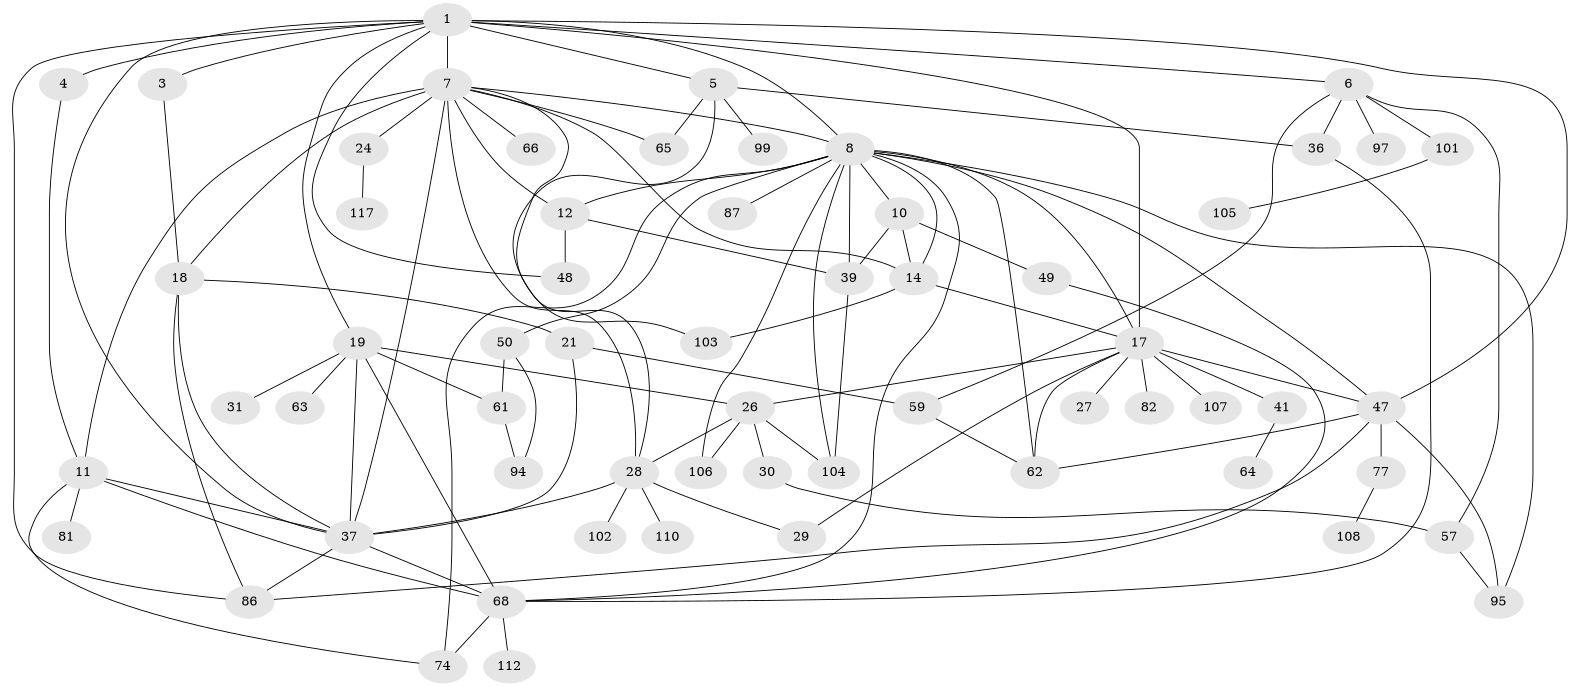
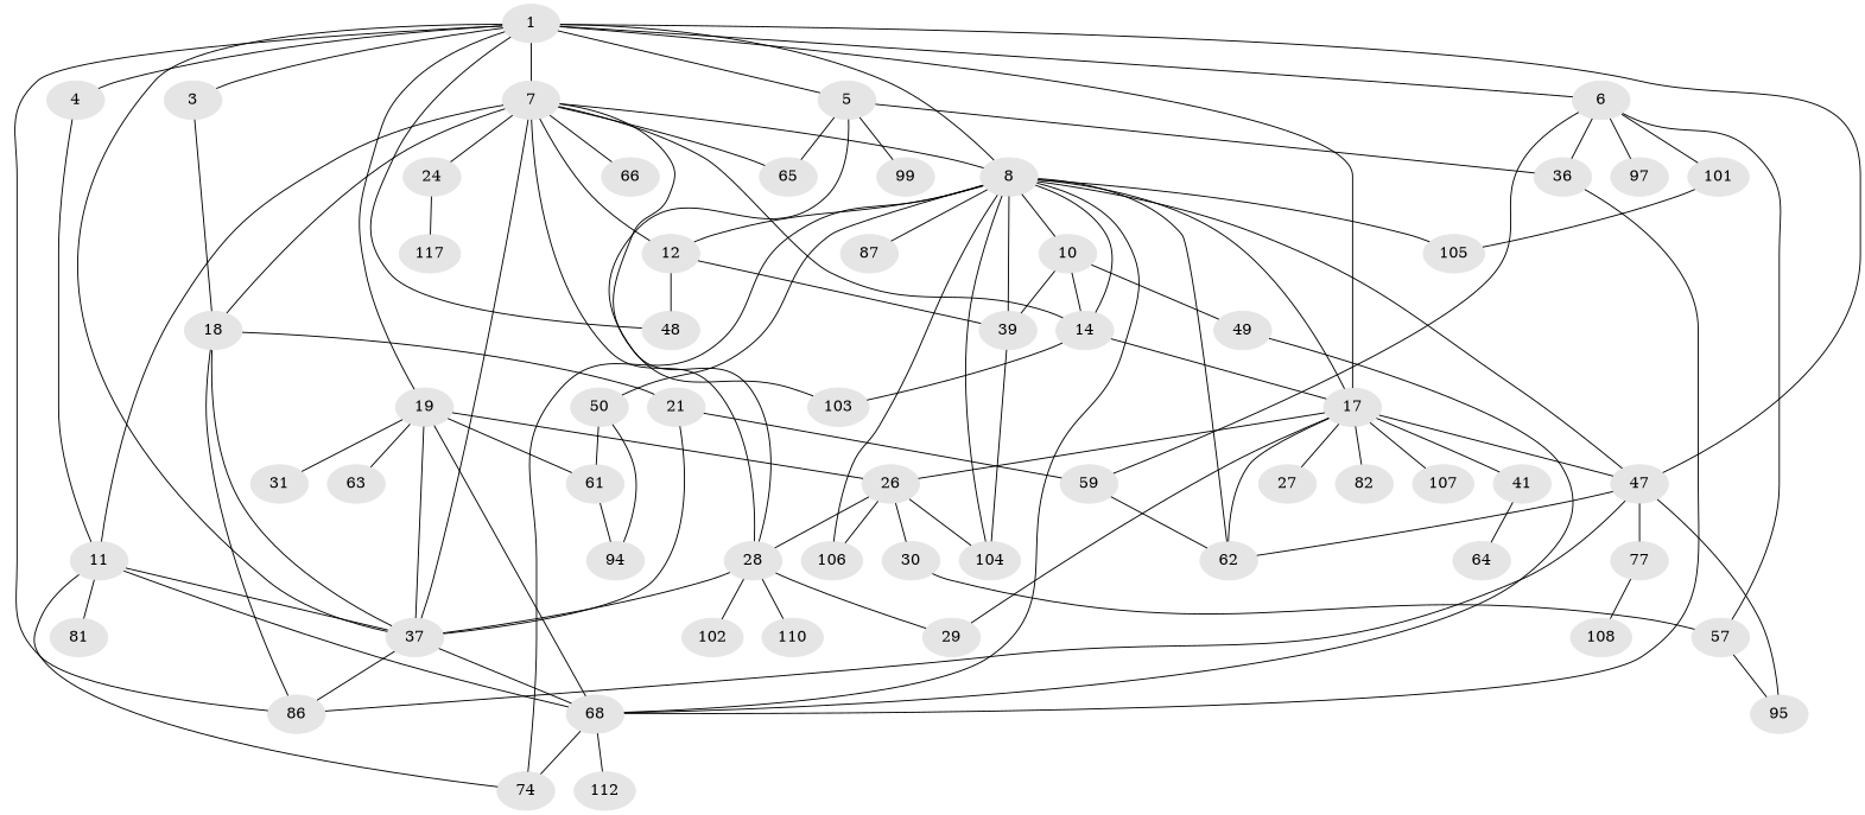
  graph {
    node [color=gray90 style=filled]
    1 [super="+2"]
    3
    4
    5 [super="+33"]
    6 [super="+15"]
    7 [super="+56+42+54+124+109+9"]
    8 [super="+43+90+13+16"]
    17 [super="+51+23+22"]
    19 [super="+89+20"]
    37 [super="+53+40"]
    47 [super="+85+72"]
    48
    86 [super="+92"]
    18 [super="+114+71"]
    11 [super="+98+35"]
    28 [super="+32"]
    36 [super="+113"]
    65
    99
    57 [super="+120"]
    59 [super="+115"]
    97
    101
    12
    14 [super="+111+55"]
    24
    66 [super="+123"]
    103
    10 [super="+25"]
    39 [super="+45+119+79"]
    50 [super="+52"]
    62 [super="+75"]
    68 [super="+91+76"]
    74
    87
    95
    104
    106
    26 [super="+34"]
    27
    29 [super="+46"]
    41
    82
    107
    31
    61
    63
    77
    21
    81
    102
    110
    105
    117
    49
    94 [super="+118"]
    112
    30
    64
    108
    1 -- 3
    1 -- 4
    1 -- 5
    1 -- 6
    1 -- 7 [weight=2]
    1 -- 8
    1 -- 17
    1 -- 19
    1 -- 37
    1 -- 47
    1 -- 48
    1 -- 86
    3 -- 18
    4 -- 11
    5 -- 28
    5 -- 36
    5 -- 65
    5 -- 99
    6 -- 36
    6 -- 57
    6 -- 59
    6 -- 97
    6 -- 101
    7 -- 8
    7 -- 37
    7 -- 18
    7 -- 11
    7 -- 28 [weight=2]
    7 -- 65
    7 -- 12
    7 -- 14
    7 -- 24
    7 -- 66
    7 -- 103
    8 -- 17
    8 -- 47
    8 -- 12
    8 -- 14
    8 -- 10
    8 -- 39 [weight=2]
    8 -- 50
    8 -- 62
    8 -- 68
    8 -- 74
    8 -- 87
-   8 -- 95
+   8 -- 105
    8 -- 104
    8 -- 106
    17 -- 47
    17 -- 62
    17 -- 26
    17 -- 27
    17 -- 29
    17 -- 41
    17 -- 82
    17 -- 107
    19 -- 37
    19 -- 68 [weight=2]
    19 -- 26
    19 -- 31
    19 -- 61
    19 -- 63
    37 -- 86
    37 -- 68
    47 -- 86
    47 -- 62
    47 -- 95
    47 -- 77
    18 -- 37
    18 -- 86
    18 -- 21
    11 -- 37
    11 -- 68
    11 -- 74
    11 -- 81
    28 -- 37
    28 -- 29
    28 -- 102
    28 -- 110
    36 -- 68
    57 -- 95
    59 -- 62
    101 -- 105
    12 -- 48
    12 -- 39
    14 -- 17 [weight=2]
    14 -- 103
    24 -- 117
    10 -- 14
    10 -- 39
    10 -- 49
    39 -- 104
    50 -- 61
    50 -- 94
    68 -- 74
    68 -- 112
    26 -- 28
    26 -- 104
    26 -- 106
    26 -- 30
    41 -- 64
    61 -- 94
    77 -- 108
    21 -- 37
    21 -- 59
    49 -- 68
    30 -- 57
  }
